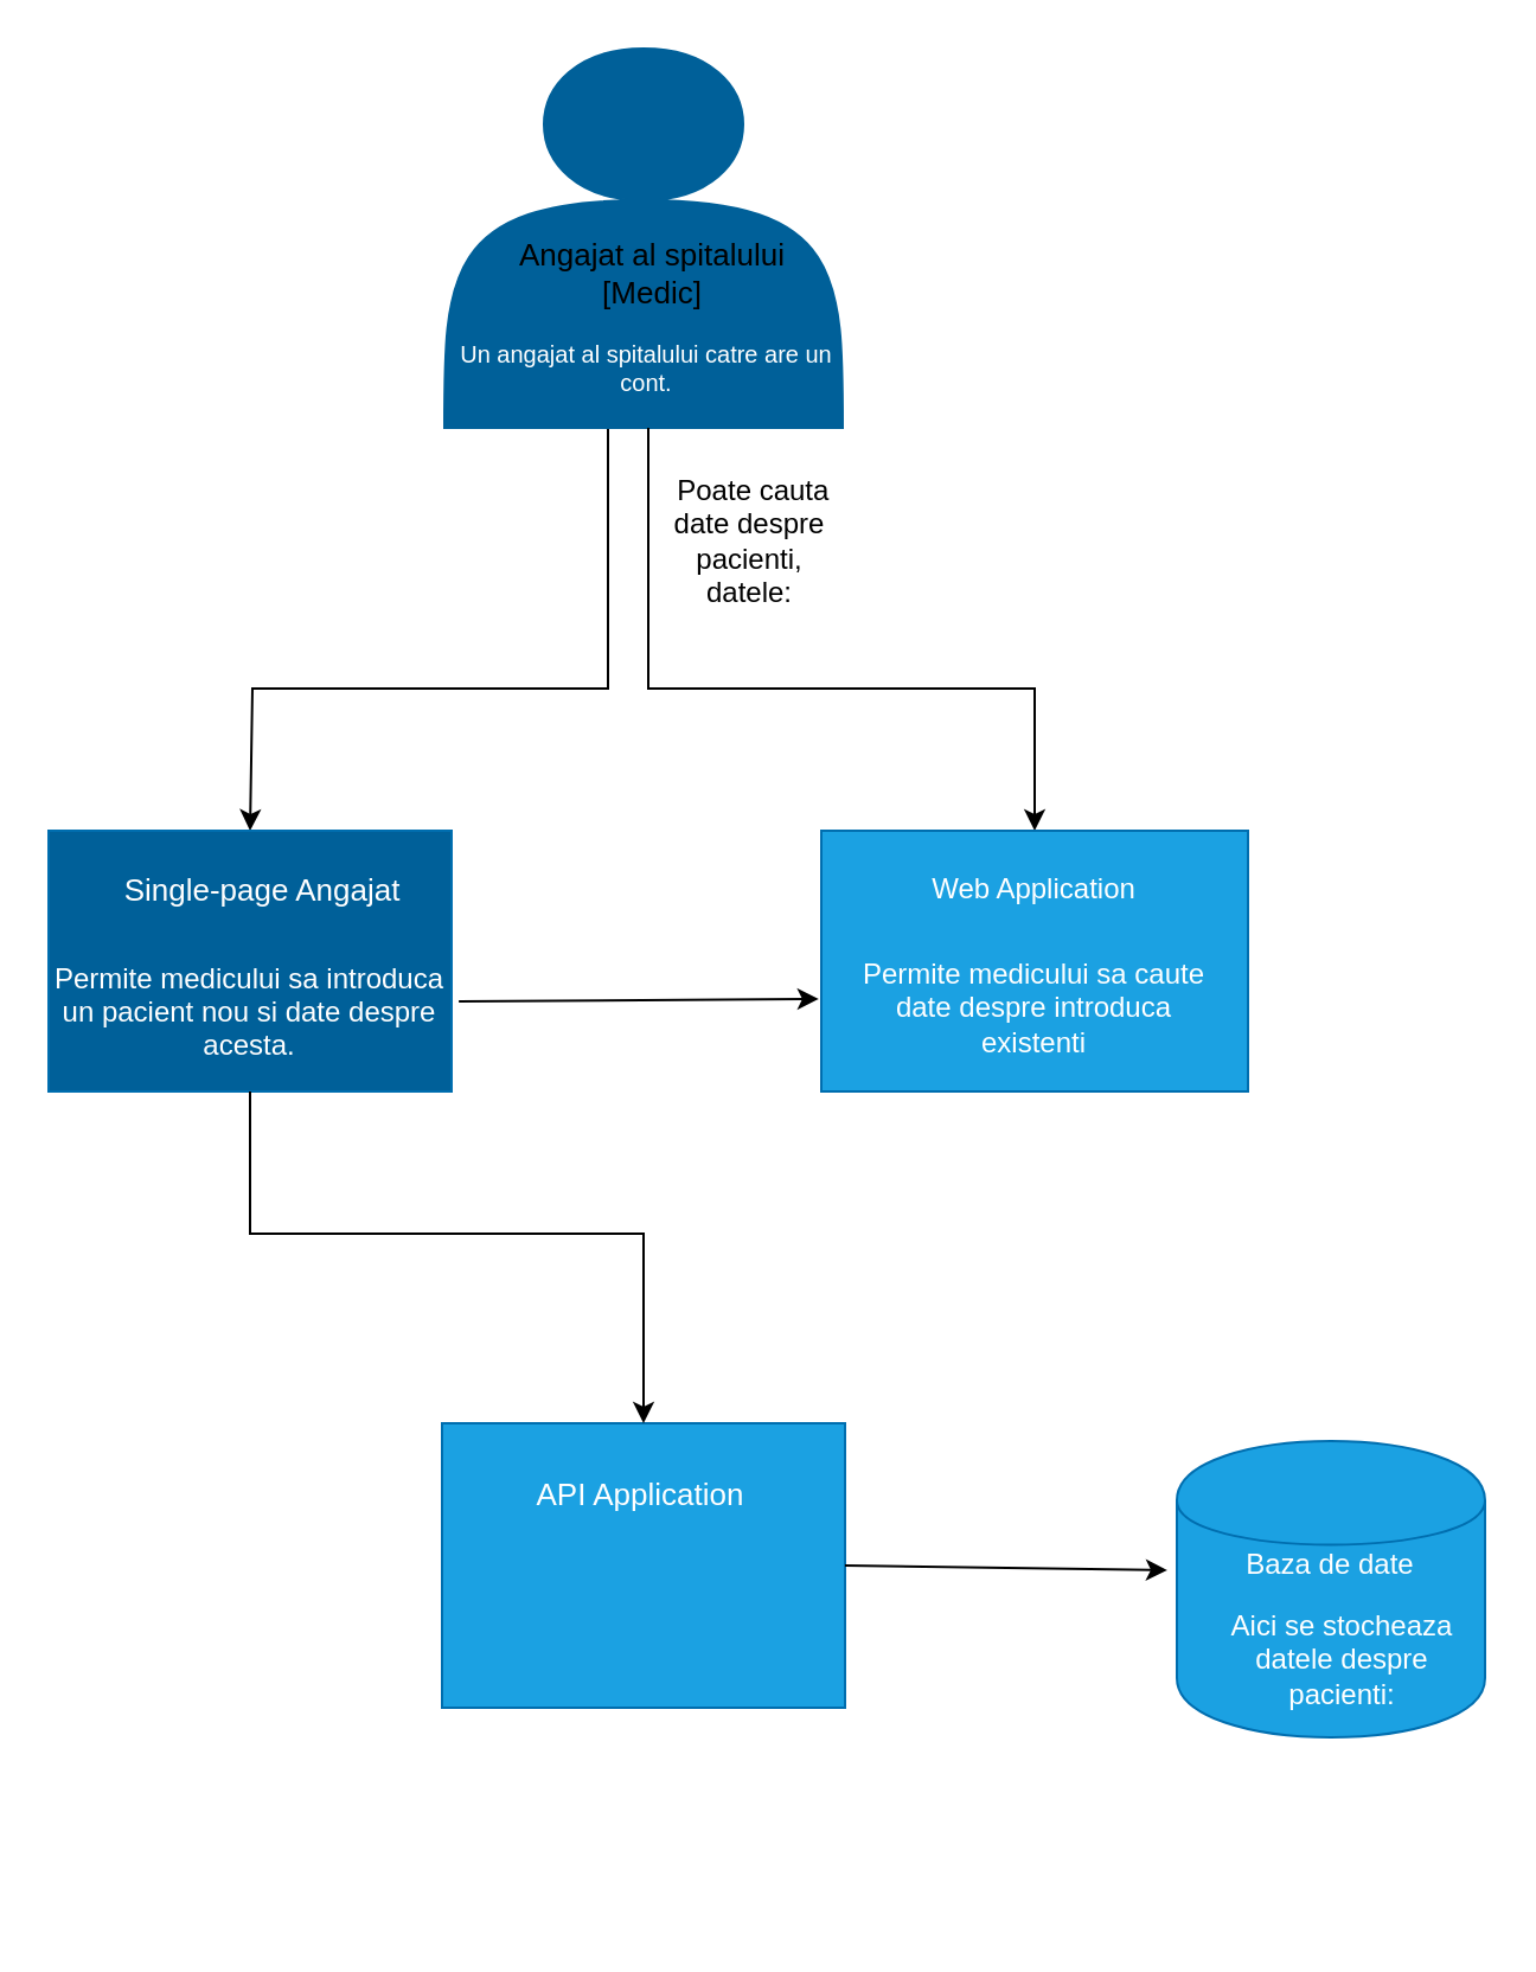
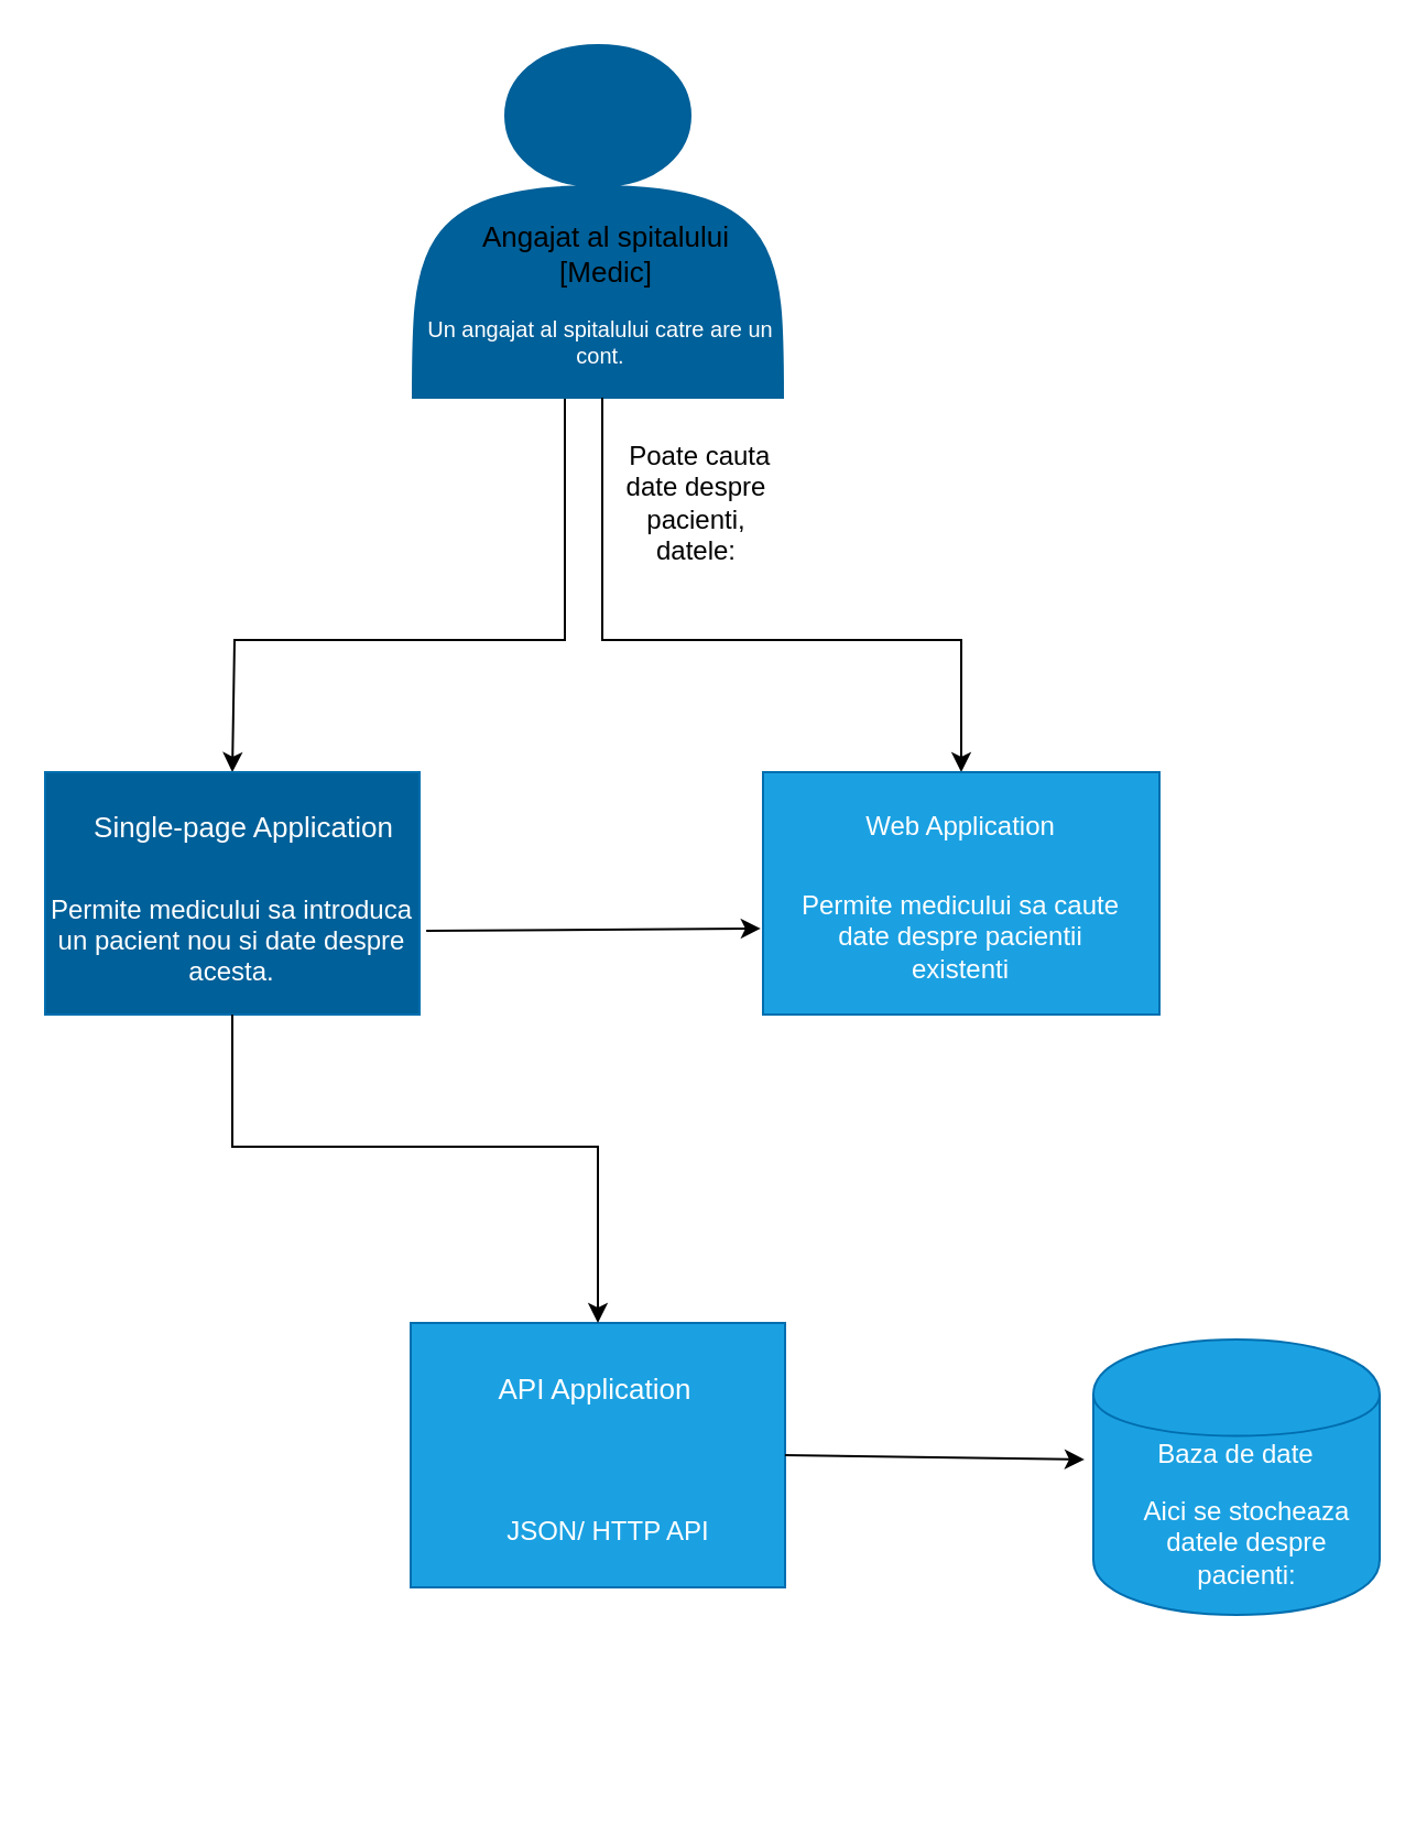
  <mxCell id="0" />
  <mxCell id="1" parent="0" />
  <mxCell id="2" style="edgeStyle=orthogonalEdgeStyle;rounded=0;orthogonalLoop=1;jettySize=auto;html=1;exitX=0.5;exitY=1;exitDx=0;exitDy=0;entryX=0.5;entryY=0;entryDx=0;entryDy=0;fontSize=13;fontColor=#FFFFFF;" parent="1" source="3" target="4" edge="1"><mxGeometry relative="1" as="geometry"><Array as="points"><mxPoint x="256" y="180" /><mxPoint x="256" y="290" /><mxPoint x="106" y="290" /></Array></mxGeometry></mxCell>
  <mxCell id="3" value="" style="shape=actor;whiteSpace=wrap;html=1;fillColor=#006099;strokeColor=#006099;fontColor=#ffffff;gradientColor=none;shadow=0;" parent="1" vertex="1"><mxGeometry x="187" width="168" height="160" as="geometry" y="20" /></mxCell>
  <mxCell id="4" value="&lt;br&gt;&lt;br&gt;&lt;br&gt;Permite medicului sa introduca un pacient nou si date despre acesta." style="rounded=0;whiteSpace=wrap;html=1;fillColor=#006099;strokeColor=#006EAF;fontColor=#ffffff;" parent="1" vertex="1"><mxGeometry x="20" y="350" width="170" height="110" as="geometry" /></mxCell>
  <mxCell id="5" value="" style="rounded=0;whiteSpace=wrap;html=1;fillColor=#1ba1e2;strokeColor=#006EAF;fontColor=#ffffff;" parent="1" vertex="1"><mxGeometry x="186" y="600" width="170" height="120" as="geometry" /></mxCell>
  <mxCell id="6" value="Angajat al spitalului&lt;br&gt;[Medic]" style="text;html=1;strokeColor=none;fillColor=none;align=center;verticalAlign=middle;whiteSpace=wrap;rounded=0;shadow=0;fontSize=13;" parent="1" vertex="1"><mxGeometry x="206" y="90" width="138" height="50" as="geometry" /></mxCell>
  <mxCell id="7" style="edgeStyle=orthogonalEdgeStyle;rounded=0;orthogonalLoop=1;jettySize=auto;html=1;entryX=0.5;entryY=0;entryDx=0;entryDy=0;" edge="1" parent="1" target="14"><mxGeometry relative="1" as="geometry"><mxPoint x="273" y="180" as="sourcePoint" /><Array as="points"><mxPoint x="273" y="290" /><mxPoint x="436" y="290" /></Array></mxGeometry></mxCell>
  <mxCell id="8" value="Un angajat al spitalului catre are un cont." style="text;html=1;strokeColor=none;fillColor=none;align=center;verticalAlign=middle;whiteSpace=wrap;rounded=0;shadow=0;fontColor=#FFFFFF;fontSize=10;" parent="1" vertex="1"><mxGeometry x="190" y="140" width="165" height="30" as="geometry" /></mxCell>
- <mxCell id="9" value="Single-page Angajat" style="text;html=1;strokeColor=none;fillColor=none;align=center;verticalAlign=middle;whiteSpace=wrap;rounded=0;shadow=0;fontSize=13;fontColor=#FFFFFF;" parent="1" vertex="1"><mxGeometry x="36" y="370" width="149" height="10" as="geometry" /></mxCell>
+ <mxCell id="9" value="Single-page Application" style="text;html=1;strokeColor=none;fillColor=none;align=center;verticalAlign=middle;whiteSpace=wrap;rounded=0;shadow=0;fontSize=13;fontColor=#FFFFFF;" parent="1" vertex="1"><mxGeometry x="36" y="370" width="149" height="10" as="geometry" /></mxCell>
  <mxCell id="10" style="edgeStyle=orthogonalEdgeStyle;rounded=0;orthogonalLoop=1;jettySize=auto;html=1;entryX=0.5;entryY=0;entryDx=0;entryDy=0;fontSize=13;fontColor=#FFFFFF;exitX=0.5;exitY=1;exitDx=0;exitDy=0;" parent="1" source="4" target="5" edge="1"><mxGeometry relative="1" as="geometry"><mxPoint x="271" y="445" as="sourcePoint" /><Array as="points"><mxPoint x="105" y="520" /><mxPoint x="271" y="520" /></Array></mxGeometry></mxCell>
  <mxCell id="11" value="API Application" style="text;html=1;strokeColor=none;fillColor=none;align=center;verticalAlign=middle;whiteSpace=wrap;rounded=0;shadow=0;fontSize=13;fontColor=#FFFFFF;" parent="1" vertex="1"><mxGeometry x="185" y="610" width="170" height="40" as="geometry" /></mxCell>
  <mxCell id="12" value="API Application" style="text;html=1;strokeColor=none;fillColor=none;align=center;verticalAlign=middle;whiteSpace=wrap;rounded=0;shadow=0;fontSize=13;fontColor=#FFFFFF;" vertex="1" parent="1"><mxGeometry x="406" y="610" width="199" height="40" as="geometry" /></mxCell>
+ <mxCell id="13" value="&lt;font color=&quot;#ffffff&quot;&gt;JSON/ HTTP API&lt;/font&gt;" style="text;html=1;strokeColor=none;fillColor=none;align=center;verticalAlign=middle;whiteSpace=wrap;rounded=0;" vertex="1" parent="1"><mxGeometry x="206" y="680" width="140" height="30" as="geometry" /></mxCell>
  <mxCell id="14" value="" style="rounded=0;whiteSpace=wrap;html=1;fillColor=#1ba1e2;strokeColor=#006EAF;fontColor=#ffffff;" vertex="1" parent="1"><mxGeometry x="346" y="350" width="180" height="110" as="geometry" /></mxCell>
  <mxCell id="15" value="&lt;font color=&quot;#ffffff&quot;&gt;Web Application&lt;/font&gt;" style="text;html=1;strokeColor=none;fillColor=none;align=center;verticalAlign=middle;whiteSpace=wrap;rounded=0;" vertex="1" parent="1"><mxGeometry x="386" y="365" width="100" height="20" as="geometry" /></mxCell>
- <mxCell id="16" value="&lt;font color=&quot;#ffffff&quot;&gt;Permite medicului sa caute date despre introduca existenti&lt;/font&gt;" style="text;html=1;strokeColor=none;fillColor=none;align=center;verticalAlign=middle;whiteSpace=wrap;rounded=0;" vertex="1" parent="1"><mxGeometry x="356" y="410" width="160" height="30" as="geometry" /></mxCell>
+ <mxCell id="16" value="&lt;font color=&quot;#ffffff&quot;&gt;Permite medicului sa caute date despre pacientii existenti&lt;/font&gt;" style="text;html=1;strokeColor=none;fillColor=none;align=center;verticalAlign=middle;whiteSpace=wrap;rounded=0;" vertex="1" parent="1"><mxGeometry x="356" y="410" width="160" height="30" as="geometry" /></mxCell>
  <mxCell id="17" value="" style="endArrow=classic;html=1;exitX=1.018;exitY=0.655;exitDx=0;exitDy=0;exitPerimeter=0;entryX=-0.006;entryY=0.645;entryDx=0;entryDy=0;entryPerimeter=0;" edge="1" parent="1" source="4" target="14"><mxGeometry width="50" height="50" relative="1" as="geometry"><mxPoint x="220" y="435" as="sourcePoint" /><mxPoint x="336" y="420" as="targetPoint" /></mxGeometry></mxCell>
  <mxCell id="18" value="&amp;nbsp;Poate cauta date despre pacienti, datele:" style="text;html=1;strokeColor=none;fillColor=none;align=center;verticalAlign=middle;whiteSpace=wrap;rounded=0;" vertex="1" parent="1"><mxGeometry x="276" y="218" width="80" height="20" as="geometry" /></mxCell>
  <mxCell id="19" value="" style="shape=cylinder;whiteSpace=wrap;html=1;boundedLbl=1;backgroundOutline=1;fontSize=12;fillColor=#1ba1e2;strokeColor=#006EAF;fontColor=#ffffff;" vertex="1" parent="1"><mxGeometry x="496" y="607.5" width="130" height="125" as="geometry" /></mxCell>
  <mxCell id="20" value="Baza de date" style="text;html=1;strokeColor=none;fillColor=none;align=center;verticalAlign=middle;whiteSpace=wrap;rounded=0;fontSize=12;fontColor=#FFFFFF;" vertex="1" parent="1"><mxGeometry x="516" y="650" width="90" height="20" as="geometry" /></mxCell>
  <mxCell id="21" value="Baza de date" style="text;html=1;strokeColor=none;fillColor=none;align=center;verticalAlign=middle;whiteSpace=wrap;rounded=0;fontSize=12;fontColor=#FFFFFF;" vertex="1" parent="1"><mxGeometry x="516" y="750" width="90" height="20" as="geometry" /></mxCell>
  <mxCell id="22" value="Aici se stocheaza datele despre pacienti:" style="text;html=1;strokeColor=none;fillColor=none;align=center;verticalAlign=middle;whiteSpace=wrap;rounded=0;fontSize=12;fontColor=#FFFFFF;" vertex="1" parent="1"><mxGeometry x="506" y="690" width="120" height="20" as="geometry" /></mxCell>
  <mxCell id="23" value="Aici se stocheaza datele despre pacienti:" style="text;html=1;strokeColor=none;fillColor=none;align=center;verticalAlign=middle;whiteSpace=wrap;rounded=0;fontSize=12;fontColor=#FFFFFF;" vertex="1" parent="1"><mxGeometry x="506" y="790" width="120" height="20" as="geometry" /></mxCell>
  <mxCell id="24" style="edgeStyle=orthogonalEdgeStyle;rounded=0;orthogonalLoop=1;jettySize=auto;html=1;exitX=0.5;exitY=1;exitDx=0;exitDy=0;fontSize=12;fontColor=#FFFFFF;" edge="1" parent="1" source="22"><mxGeometry relative="1" as="geometry"><mxPoint x="566" y="710" as="targetPoint" /></mxGeometry></mxCell>
  <mxCell id="25" value="" style="endArrow=classic;html=1;fontSize=12;fontColor=#FFFFFF;entryX=-0.031;entryY=0.436;entryDx=0;entryDy=0;entryPerimeter=0;exitX=1;exitY=0.5;exitDx=0;exitDy=0;" edge="1" parent="1" source="5" target="19"><mxGeometry width="50" height="50" relative="1" as="geometry"><mxPoint x="355" y="680" as="sourcePoint" /><mxPoint x="425.711" y="630" as="targetPoint" /></mxGeometry></mxCell>
